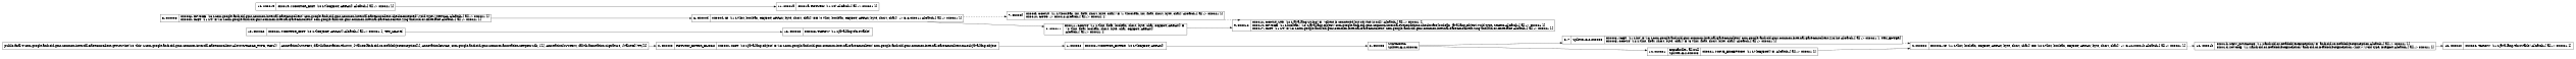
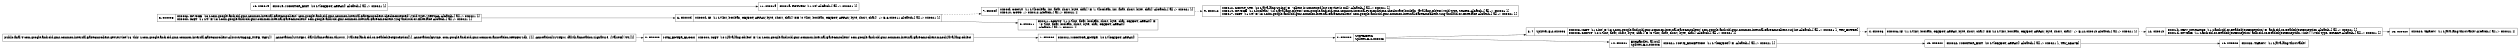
  digraph {
    rankdir=LR
    node [shape=record]
-   n1 [label="{0\:\ 0x0000|RETURN_ENTER_BLOCK\l|0x0000: IGET  (r0 I:java.lang.Object) = (r3 I:com.google.android.gms.common.internal.BaseGmsClient) com.google.android.gms.common.internal.BaseGmsClient.mLock java.lang.Object \l}"]
+   n1 [label="{0\:\ 0x0000|MTH_ENTER_BLOCK\l|0x0000: IGET  (r0 I:java.lang.Object) = (r3 I:com.google.android.gms.common.internal.BaseGmsClient) com.google.android.gms.common.internal.BaseGmsClient.mLock java.lang.Object \l}"]
    n2 [label="{1\:\ 0x0002|0x0002: MONITOR_ENTER  (r0 I:?[OBJECT, ARRAY]) \l}"]
    n3 [label="{2\:\ 0x0003|SYNTHETIC\lSplitter:B:2:0x0003\l}"]
    n4 [label="{3\:\ ?|Splitter:B:2:0x0003\l|0x0003: IGET  (r1 I:int) = (r3 I:com.google.android.gms.common.internal.BaseGmsClient) com.google.android.gms.common.internal.BaseGmsClient.zzcj int A[Catch:\{ all \-\> 0x0021 \}, TRY_ENTER]\l0x0005: CONST  (r2 I:?[int, float, short, byte, char]) = (5 ?[int, float, short, byte, char]) A[Catch:\{ all \-\> 0x0021 \}]\l}"]
    n5 [label="{14\:\ 0x0021|ExcHandler: all null\lSplitter:B:2:0x0003\l|0x0021: MOVE_EXCEPTION  (r1 I:?[OBJECT]) =  A[Catch:\{ all \-\> 0x0021 \}]\l}"]
    n6 [label="{4\:\ 0x0006|0x0006: IF  (r1 I:?[int, boolean, OBJECT, ARRAY, byte, short, char]) == (r2 I:?[int, boolean, OBJECT, ARRAY, byte, short, char])  \-\> B:12:0x001b A[Catch:\{ all \-\> 0x0021 \}]\l}"]
    n7 [label="{15\:\ 0x0022|0x0022: MONITOR_EXIT  (r0 I:?[OBJECT, ARRAY]) A[Catch:\{ all \-\> 0x0021 \}, TRY_LEAVE]\l}"]
    n8 [label="{12\:\ 0x001b|0x001b: NEW_INSTANCE  (r1 I:android.os.DeadObjectException) =  android.os.DeadObjectException A[Catch:\{ all \-\> 0x0021 \}]\l0x001d: INVOKE  (r1 I:android.os.DeadObjectException) android.os.DeadObjectException.\<init\>():void type: DIRECT A[Catch:\{ all \-\> 0x0021 \}]\l}"]
    n9 [label="{5\:\ 0x0008|0x0008: INVOKE  (r3 I:com.google.android.gms.common.internal.BaseGmsClient) com.google.android.gms.common.internal.BaseGmsClient.checkConnected():void type: VIRTUAL A[Catch:\{ all \-\> 0x0021 \}]\l0x000b: IGET  (r1 I:T) = (r3 I:com.google.android.gms.common.internal.BaseGmsClient) com.google.android.gms.common.internal.BaseGmsClient.zzcg android.os.IInterface A[Catch:\{ all \-\> 0x0021 \}]\l}"]
    n10 [label="{6\:\ 0x000d|0x000d: IF  (r1 I:?[int, boolean, OBJECT, ARRAY, byte, short, char]) == (0 ?[int, boolean, OBJECT, ARRAY, byte, short, char])  \-\> B:8:0x0011 A[Catch:\{ all \-\> 0x0021 \}]\l}"]
    n11 [label="{13\:\ 0x0020|0x0020: THROW  (r1 I:java.lang.Throwable) A[Catch:\{ all \-\> 0x0021 \}]\l}"]
    n12 [label="{7\:\ 0x000f|0x000f: CONST  (r1 I:?[boolean, int, float, short, byte, char]) = (1 ?[boolean, int, float, short, byte, char]) A[Catch:\{ all \-\> 0x0021 \}]\l0x0010: GOTO  \-\> 0x0012 A[Catch:\{ all \-\> 0x0021 \}]\l}"]
    n13 [label="{8\:\ 0x0011|0x0011: CONST  (r1 I:?[int, float, boolean, short, byte, char, OBJECT, ARRAY]) = \l  (0 ?[int, float, boolean, short, byte, char, OBJECT, ARRAY])\l A[Catch:\{ all \-\> 0x0021 \}]\l}"]
    n14 [label="{9\:\ 0x0012|0x0012: CONST_STR  (r2 I:java.lang.String) =  \"Client is connected but service is null\" A[Catch:\{ all \-\> 0x0021 \}]\l0x0014: INVOKE  (r1 I:boolean), (r2 I:java.lang.Object) com.google.android.gms.common.internal.Preconditions.checkState(boolean, java.lang.Object):void type: STATIC A[Catch:\{ all \-\> 0x0021 \}]\l0x0017: IGET  (r1 I:T) = (r3 I:com.google.android.gms.common.internal.BaseGmsClient) com.google.android.gms.common.internal.BaseGmsClient.zzcg android.os.IInterface A[Catch:\{ all \-\> 0x0021 \}]\l}"]
    n15 [label="{10\:\ 0x0019|0x0019: MONITOR_EXIT  (r0 I:?[OBJECT, ARRAY]) A[Catch:\{ all \-\> 0x0021 \}]\l}"]
    n16 [label="{11\:\ 0x001a|0x001a: RETURN  (r1 I:T) A[Catch:\{ all \-\> 0x0021 \}]\l}"]
    n17 [label="{16\:\ 0x0023|0x0023: THROW  (r1 I:java.lang.Throwable) \l}"]
    n18 [label="{public final T com.google.android.gms.common.internal.BaseGmsClient.getService((r3 'this' I:com.google.android.gms.common.internal.BaseGmsClient A[IMMUTABLE_TYPE, THIS]))  | Annotation[SYSTEM, dalvik.annotation.Throws, \{value=[android.os.DeadObjectException]\}], Annotation[BUILD, com.google.android.gms.common.annotation.KeepForSdk, \{\}], Annotation[SYSTEM, dalvik.annotation.Signature, \{value=[()TT;]\}]\l}"]
    n1 -> n2
    n2 -> n3
    n3 -> n4
    n3 -> n5
    n4 -> n6 [style=dashed]
-   n5 -> n6
+   n5 -> n7
    n6 -> n8 [style=dashed]
    n7 -> n17
    n8 -> n11
    n9 -> n10
    n10 -> n12 [style=dashed]
    n10 -> n13
    n12 -> n14 [style=dashed]
-   n13 -> n14
    n15 -> n16
    n18 -> n1
  }
